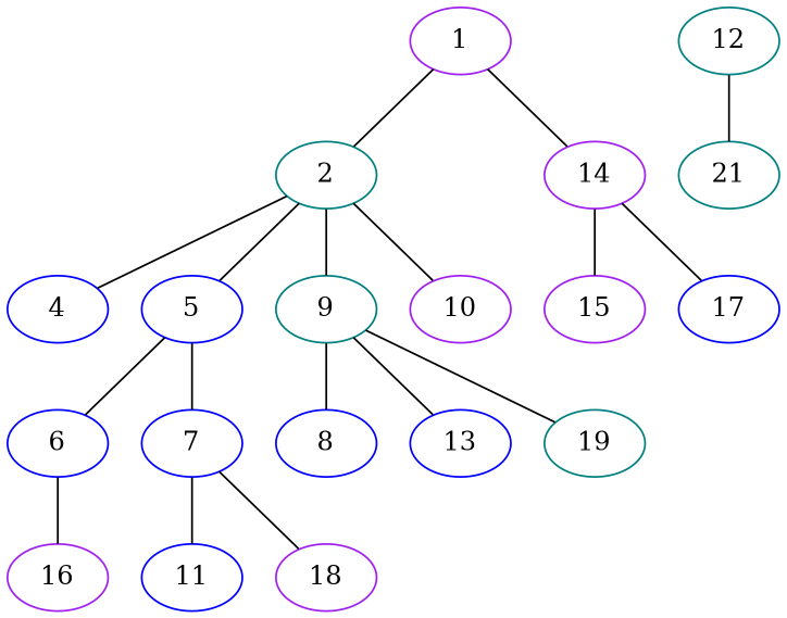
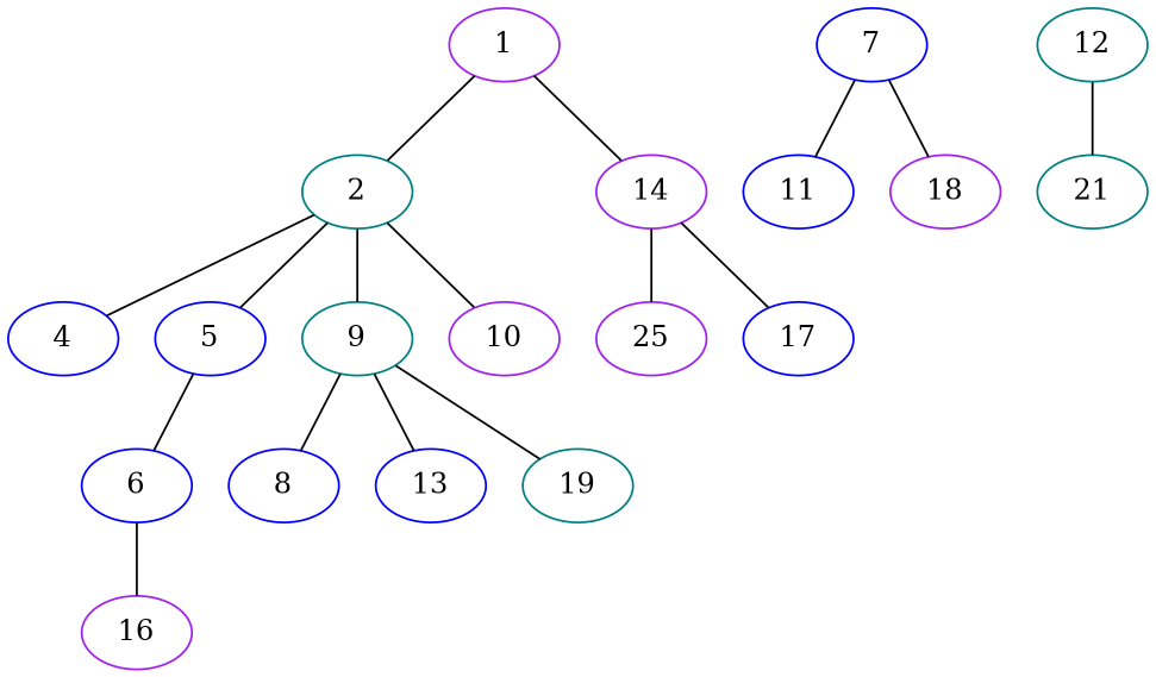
  graph {
    node [color=blue]
    1 [color=purple]
    2 [color=teal]
    14 [color=purple]
    4
    5
    9 [color=teal]
    10 [color=purple]
-   15 [color=purple]
+   15 [color=purple label=25]
    17
    6
    7
    8
    13
    19 [color=teal]
    12 [color=teal]
    n16 [color=teal label=21]
    16 [color=purple]
    11
    18 [color=purple]
    1 -- 2
    1 -- 14
    2 -- 4
    2 -- 5
    2 -- 9
    2 -- 10
    14 -- 15
    14 -- 17
    5 -- 6
-   5 -- 7
    9 -- 8
    9 -- 13
    9 -- 19
    6 -- 16
    7 -- 11
    7 -- 18
    12 -- n16
  }
